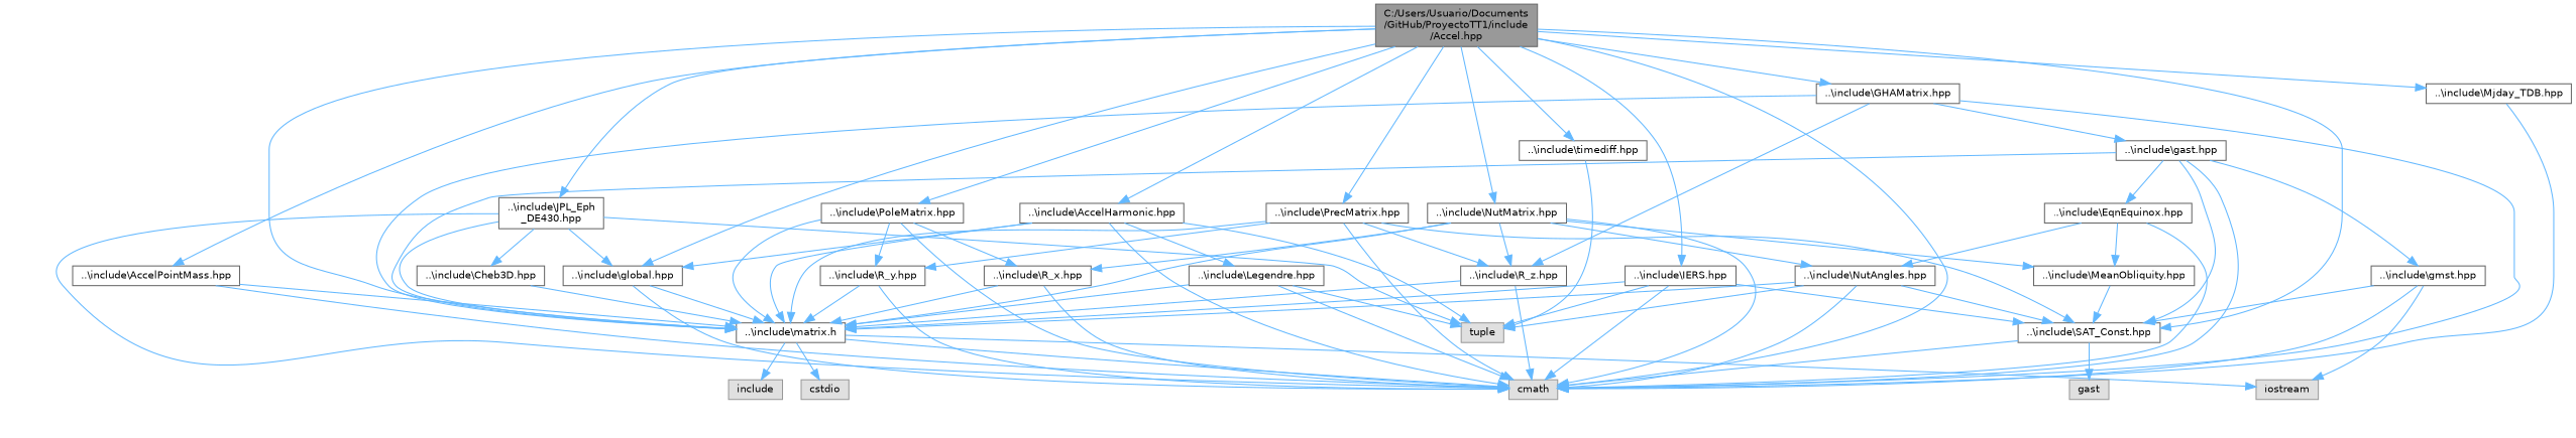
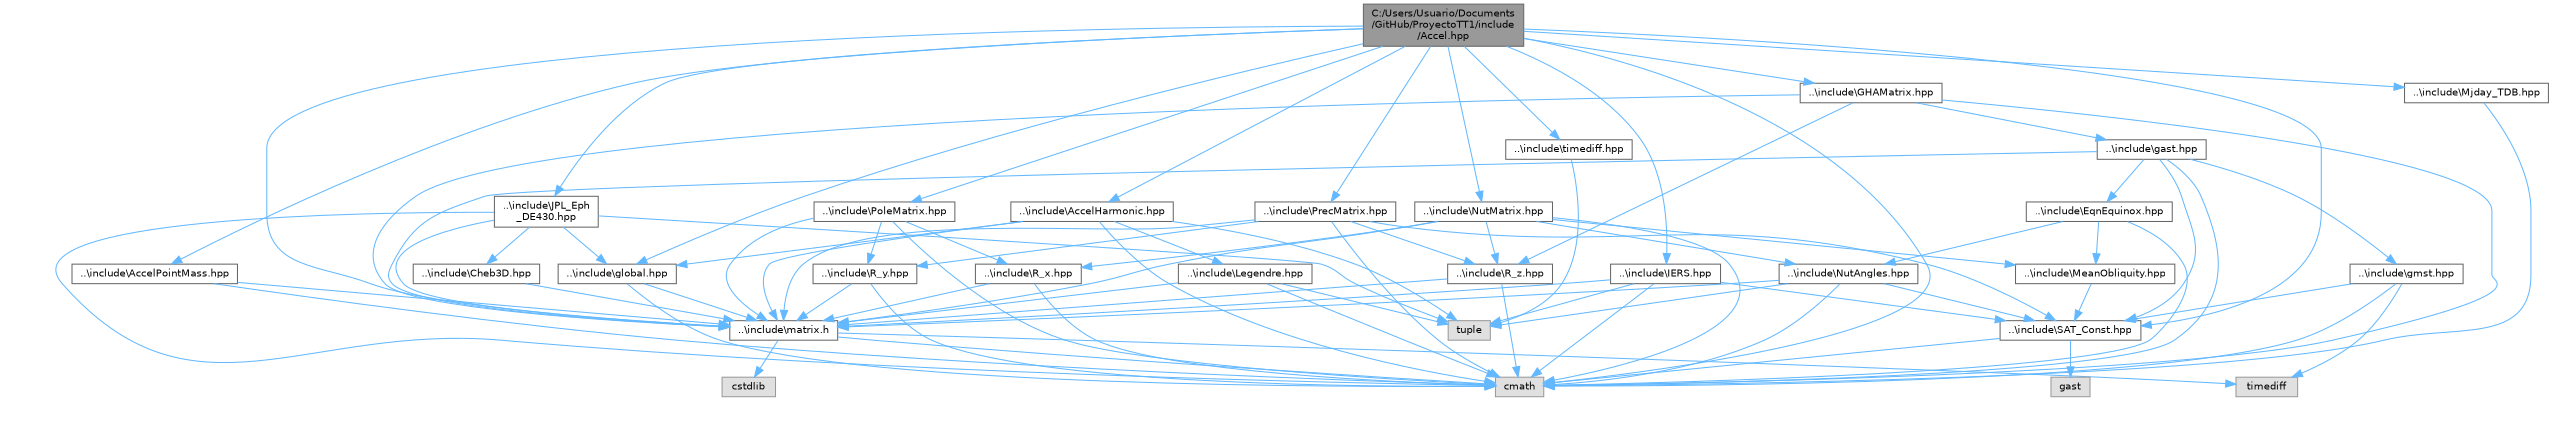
  digraph {
    node [color=grey40 fillcolor=white fontname=Helvetica fontsize=10 shape=box style=filled]
    edge [color=steelblue1 fontname=Helvetica fontsize=10 labelfontname=Helvetica labelfontsize=10 style=solid]
    n1 [color=gray40 fillcolor=grey60 fontcolor=black height=0.2 label="C:/Users/Usuario/Documents\l/GitHub/ProyectoTT1/include\l/Accel.hpp" width=0.4]
    n2 [color=grey60 fillcolor="#E0E0E0" height=0.2 label=cmath width=0.4]
    n3 [height=0.2 label="..\\include\\matrix.h" width=0.4]
    n4 [height=0.2 label="..\\include\\global.hpp" width=0.4]
    n5 [height=0.2 label="..\\include\\SAT_Const.hpp" width=0.4]
    n6 [height=0.2 label="..\\include\\IERS.hpp" width=0.4]
    n7 [height=0.2 label="..\\include\\timediff.hpp" width=0.4]
    n8 [height=0.2 label="..\\include\\Mjday_TDB.hpp" width=0.4]
    n9 [height=0.2 label="..\\include\\JPL_Eph\l_DE430.hpp" width=0.4]
    n10 [height=0.2 label="..\\include\\AccelHarmonic.hpp" width=0.4]
    n11 [height=0.2 label="..\\include\\AccelPointMass.hpp" width=0.4]
    n12 [height=0.2 label="..\\include\\PrecMatrix.hpp" width=0.4]
    Node22 [height=0.2 label="..\\include\\NutMatrix.hpp" width=0.4]
    n14 [height=0.2 label="..\\include\\PoleMatrix.hpp" width=0.4]
    n15 [height=0.2 label="..\\include\\GHAMatrix.hpp" width=0.4]
-   n16 [color=grey60 fillcolor="#E0E0E0" height=0.2 label=cstdio width=0.4]
-   n17 [color=grey60 fillcolor="#E0E0E0" height=0.2 label=include width=0.4]
-   n18 [color=grey60 fillcolor="#E0E0E0" height=0.2 label=iostream width=0.4]
+   n17 [color=grey60 fillcolor="#E0E0E0" height=0.2 label=cstdlib width=0.4]
+   n18 [color=grey60 fillcolor="#E0E0E0" height=0.2 label=timediff width=0.4]
    n19 [color=grey60 fillcolor="#E0E0E0" height=0.2 label=gast width=0.4]
    n20 [color=grey60 fillcolor="#E0E0E0" height=0.2 label=tuple width=0.4]
    n21 [height=0.2 label="..\\include\\Cheb3D.hpp" width=0.4]
    n22 [height=0.2 label="..\\include\\Legendre.hpp" width=0.4]
    n23 [height=0.2 label="..\\include\\R_y.hpp" width=0.4]
    n24 [height=0.2 label="..\\include\\R_z.hpp" width=0.4]
    n25 [height=0.2 label="..\\include\\MeanObliquity.hpp" width=0.4]
    Node24 [height=0.2 label="..\\include\\NutAngles.hpp" width=0.4]
    n27 [height=0.2 label="..\\include\\R_x.hpp" width=0.4]
    n28 [height=0.2 label="..\\include\\gast.hpp" width=0.4]
    n29 [height=0.2 label="..\\include\\gmst.hpp" width=0.4]
    n30 [height=0.2 label="..\\include\\EqnEquinox.hpp" width=0.4]
    n1 -> n2
    n1 -> n3
    n1 -> n4
    n1 -> n5
    n1 -> n6
    n1 -> n7
    n1 -> n8
    n1 -> n9
    n1 -> n10
    n1 -> n11
    n1 -> n12
    n1 -> Node22
    n1 -> n14
    n1 -> n15
    n3 -> n2
-   n3 -> n16
    n3 -> n17
    n3 -> n18
    n4 -> n2
    n4 -> n3
    n5 -> n2
    n5 -> n19
    n6 -> n2
    n6 -> n3
    n6 -> n5
    n6 -> n20
    n7 -> n20
    n8 -> n2
    n9 -> n2
    n9 -> n3
    n9 -> n4
    n9 -> n20
    n9 -> n21
    n10 -> n2
    n10 -> n3
    n10 -> n4
    n10 -> n20
    n10 -> n22
    n11 -> n2
    n11 -> n3
    n12 -> n2
    n12 -> n3
    n12 -> n5
    n12 -> n23
    n12 -> n24
    Node22 -> n2
    Node22 -> n3
    Node22 -> n24
    Node22 -> n25
    Node22 -> Node24
    Node22 -> n27
    n14 -> n2
    n14 -> n3
    n14 -> n23
    n14 -> n27
    n15 -> n2
    n15 -> n3
    n15 -> n24
    n15 -> n28
    n21 -> n3
    n22 -> n2
    n22 -> n3
    n22 -> n20
    n23 -> n2
    n23 -> n3
    n24 -> n2
    n24 -> n3
    n25 -> n5
    Node24 -> n2
    Node24 -> n3
    Node24 -> n5
    Node24 -> n20
    n27 -> n2
    n27 -> n3
    n28 -> n2
    n28 -> n3
    n28 -> n5
    n28 -> n29
    n28 -> n30
    n29 -> n2
    n29 -> n5
    n29 -> n18
    n30 -> n2
    n30 -> n25
    n30 -> Node24
  }
